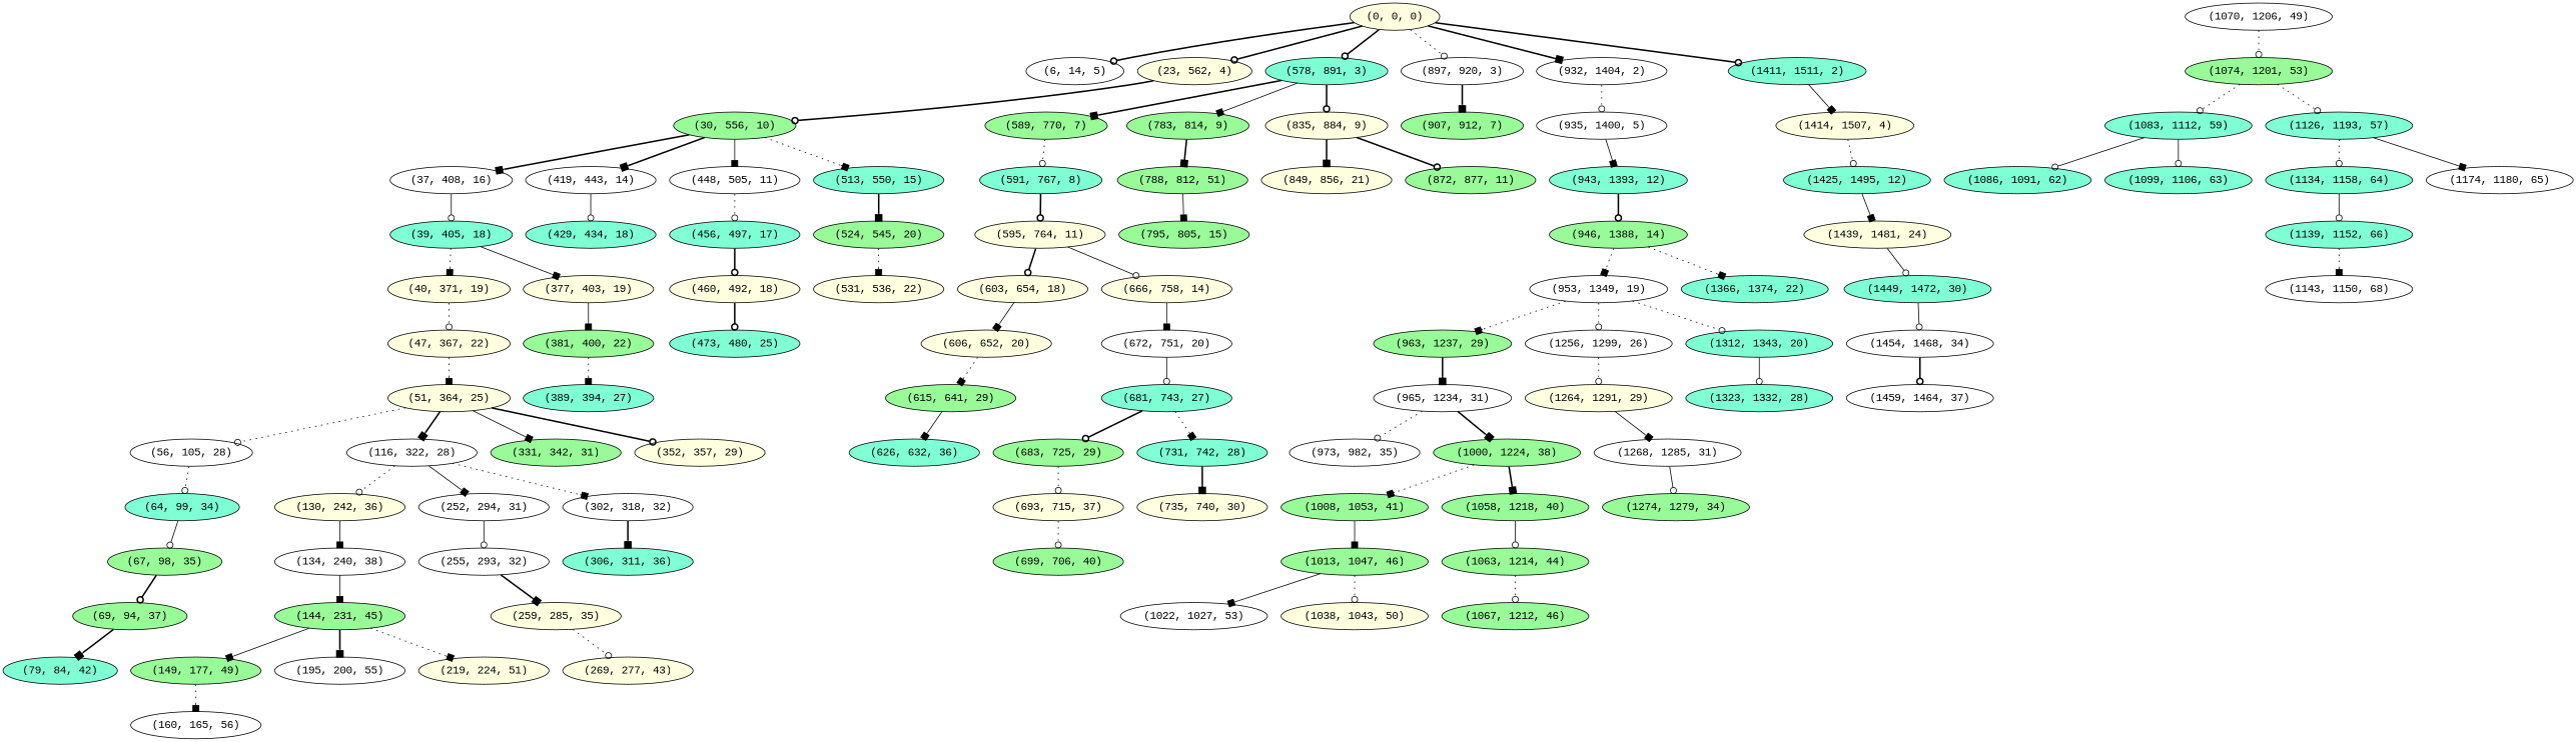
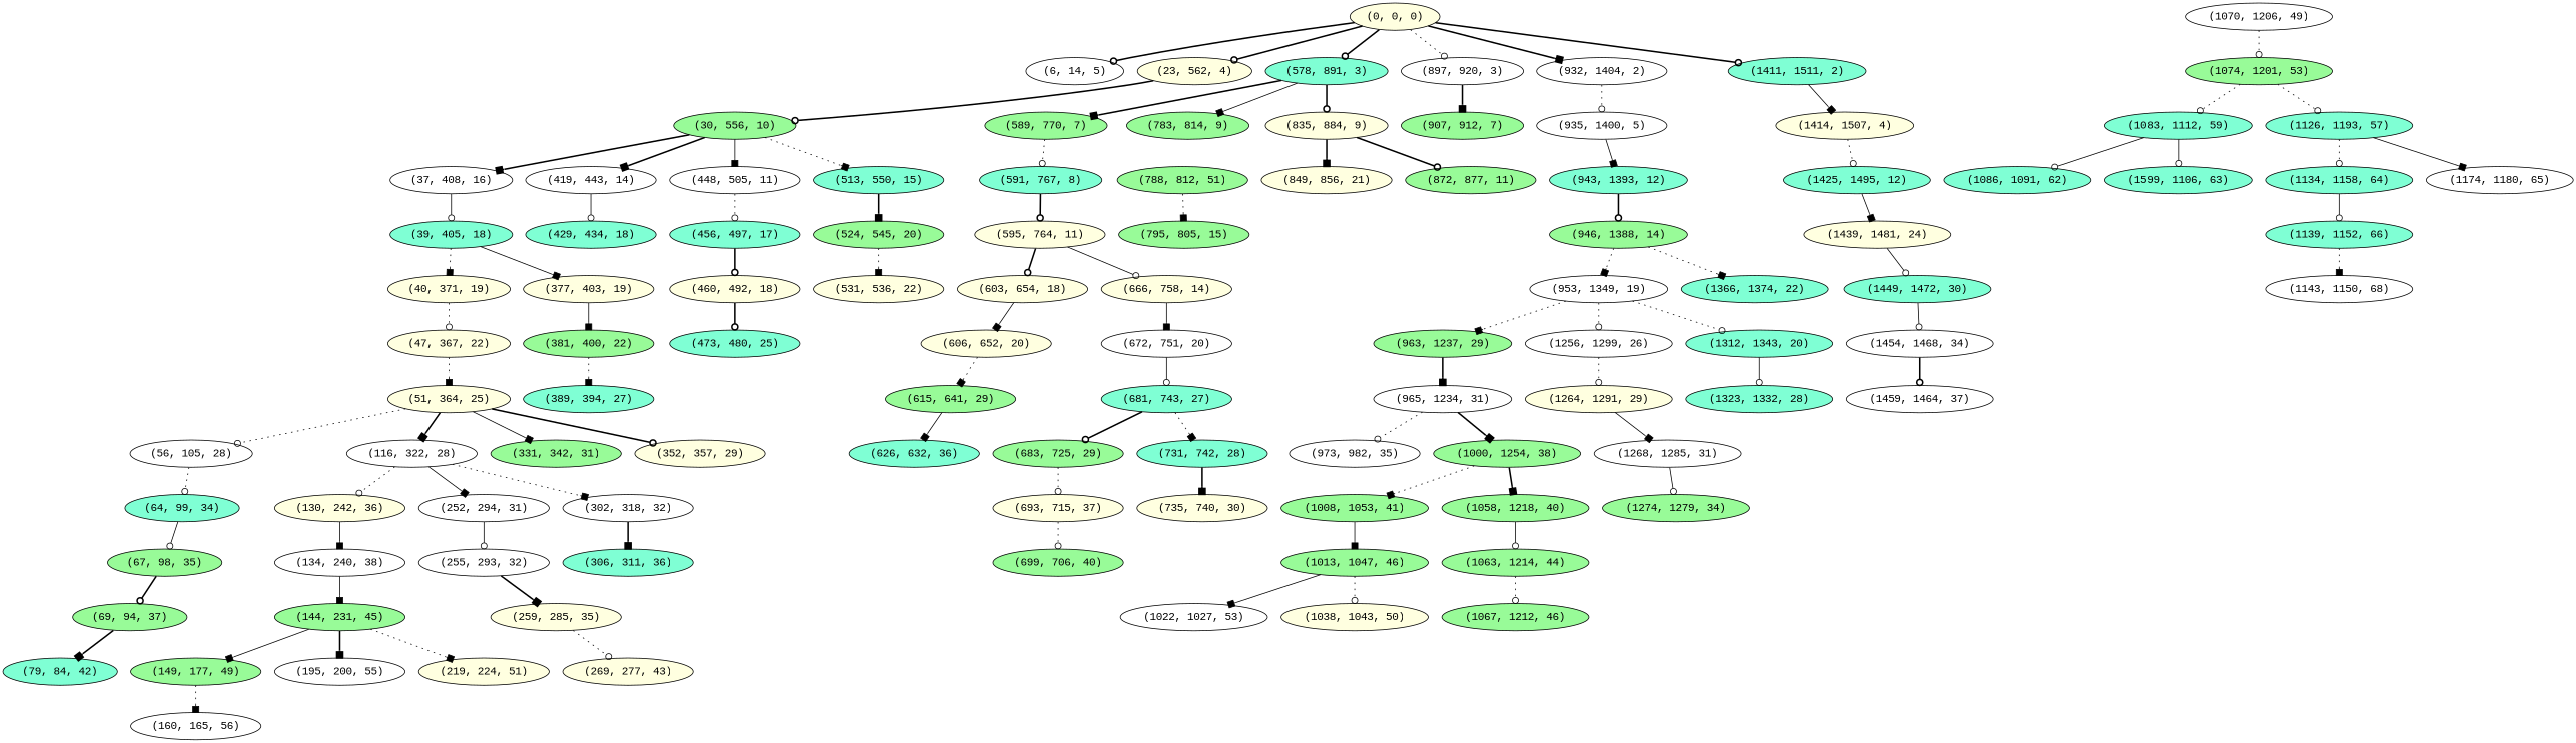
  digraph {
    fontname="Liberation Mono"
    node [fillcolor=white fontname="Liberation Mono" style=filled]
    edge [arrowhead=odot fontname="Liberation Mono" style=dotted]
    "(0, 0, 0)" [fillcolor=lightyellow]
    "(6, 14, 5)"
    "(23, 562, 4)" [fillcolor=lightyellow]
    "(578, 891, 3)" [fillcolor=aquamarine]
    "(897, 920, 3)"
    "(932, 1404, 2)"
    "(1411, 1511, 2)" [fillcolor=aquamarine]
    "(30, 556, 10)" [fillcolor=palegreen]
    "(589, 770, 7)" [fillcolor=palegreen]
    "(783, 814, 9)" [fillcolor=palegreen]
    "(835, 884, 9)" [fillcolor=lightyellow]
    "(907, 912, 7)" [fillcolor=palegreen]
    "(935, 1400, 5)"
    "(1414, 1507, 4)" [fillcolor=lightyellow]
    "(37, 408, 16)"
    "(419, 443, 14)"
    "(448, 505, 11)"
    "(513, 550, 15)" [fillcolor=aquamarine]
    "(39, 405, 18)" [fillcolor=aquamarine]
    "(429, 434, 18)" [fillcolor=aquamarine]
    "(456, 497, 17)" [fillcolor=aquamarine]
    "(524, 545, 20)" [fillcolor=palegreen]
    "(40, 371, 19)" [fillcolor=lightyellow]
    "(377, 403, 19)" [fillcolor=lightyellow]
    "(47, 367, 22)" [fillcolor=lightyellow]
    "(381, 400, 22)" [fillcolor=palegreen]
    "(51, 364, 25)" [fillcolor=lightyellow]
    "(56, 105, 28)"
    "(116, 322, 28)"
    "(331, 342, 31)" [fillcolor=palegreen]
    "(352, 357, 29)" [fillcolor=lightyellow]
    "(64, 99, 34)" [fillcolor=aquamarine]
    "(130, 242, 36)" [fillcolor=lightyellow]
    "(252, 294, 31)"
    "(302, 318, 32)"
    "(67, 98, 35)" [fillcolor=palegreen]
    "(69, 94, 37)" [fillcolor=palegreen]
    "(79, 84, 42)" [fillcolor=aquamarine]
    "(134, 240, 38)"
    "(255, 293, 32)"
    "(306, 311, 36)" [fillcolor=aquamarine]
    "(144, 231, 45)" [fillcolor=palegreen]
    "(149, 177, 49)" [fillcolor=palegreen]
    "(195, 200, 55)"
    "(219, 224, 51)" [fillcolor=lightyellow]
    "(160, 165, 56)"
    "(259, 285, 35)" [fillcolor=lightyellow]
    "(269, 277, 43)" [fillcolor=lightyellow]
    "(389, 394, 27)" [fillcolor=aquamarine]
    "(460, 492, 18)" [fillcolor=lightyellow]
    "(473, 480, 25)" [fillcolor=aquamarine]
    "(531, 536, 22)" [fillcolor=lightyellow]
    "(591, 767, 8)" [fillcolor=aquamarine]
    n54 [fillcolor=palegreen label="(788, 812, 51)"]
    "(849, 856, 21)" [fillcolor=lightyellow]
    "(872, 877, 11)" [fillcolor=palegreen]
    "(595, 764, 11)" [fillcolor=lightyellow]
    "(603, 654, 18)" [fillcolor=lightyellow]
    "(666, 758, 14)" [fillcolor=lightyellow]
    "(606, 652, 20)" [fillcolor=lightyellow]
    "(672, 751, 20)"
    "(615, 641, 29)" [fillcolor=palegreen]
    "(626, 632, 36)" [fillcolor=aquamarine]
    "(681, 743, 27)" [fillcolor=aquamarine]
    "(683, 725, 29)" [fillcolor=palegreen]
    "(731, 742, 28)" [fillcolor=aquamarine]
    "(693, 715, 37)" [fillcolor=lightyellow]
    "(735, 740, 30)" [fillcolor=lightyellow]
    "(699, 706, 40)" [fillcolor=palegreen]
    "(795, 805, 15)" [fillcolor=palegreen]
    "(943, 1393, 12)" [fillcolor=aquamarine]
    "(946, 1388, 14)" [fillcolor=palegreen]
    "(953, 1349, 19)"
    "(1366, 1374, 22)" [fillcolor=aquamarine]
    "(963, 1237, 29)" [fillcolor=palegreen]
    "(1256, 1299, 26)"
    "(1312, 1343, 20)" [fillcolor=aquamarine]
    "(965, 1234, 31)"
    "(1264, 1291, 29)" [fillcolor=lightyellow]
    "(1323, 1332, 28)" [fillcolor=aquamarine]
    "(973, 982, 35)"
-   "(1000, 1224, 38)" [fillcolor=palegreen]
+   "(1000, 1224, 38)" [fillcolor=palegreen label="(1000, 1254, 38)"]
    "(1008, 1053, 41)" [fillcolor=palegreen]
    "(1058, 1218, 40)" [fillcolor=palegreen]
    "(1013, 1047, 46)" [fillcolor=palegreen]
    "(1063, 1214, 44)" [fillcolor=palegreen]
    "(1022, 1027, 53)"
    "(1038, 1043, 50)" [fillcolor=lightyellow]
    "(1067, 1212, 46)" [fillcolor=palegreen]
    "(1074, 1201, 53)" [fillcolor=palegreen]
    "(1070, 1206, 49)"
    "(1083, 1112, 59)" [fillcolor=aquamarine]
    "(1126, 1193, 57)" [fillcolor=aquamarine]
    "(1086, 1091, 62)" [fillcolor=aquamarine]
-   "(1099, 1106, 63)" [fillcolor=aquamarine]
+   "(1099, 1106, 63)" [fillcolor=aquamarine label="(1599, 1106, 63)"]
    "(1134, 1158, 64)" [fillcolor=aquamarine]
    "(1174, 1180, 65)"
    "(1139, 1152, 66)" [fillcolor=aquamarine]
    "(1143, 1150, 68)"
    "(1268, 1285, 31)"
    "(1274, 1279, 34)" [fillcolor=palegreen]
    "(1425, 1495, 12)" [fillcolor=aquamarine]
    "(1439, 1481, 24)" [fillcolor=lightyellow]
    "(1449, 1472, 30)" [fillcolor=aquamarine]
    "(1454, 1468, 34)"
    "(1459, 1464, 37)"
    "(0, 0, 0)" -> "(6, 14, 5)" [style=bold]
    "(0, 0, 0)" -> "(23, 562, 4)" [style=bold]
    "(0, 0, 0)" -> "(578, 891, 3)" [style=bold]
    "(0, 0, 0)" -> "(897, 920, 3)"
    "(0, 0, 0)" -> "(932, 1404, 2)" [arrowhead=box style=bold]
    "(0, 0, 0)" -> "(1411, 1511, 2)" [style=bold]
    "(23, 562, 4)" -> "(30, 556, 10)" [style=bold]
    "(578, 891, 3)" -> "(589, 770, 7)" [arrowhead=box style=bold]
    "(578, 891, 3)" -> "(783, 814, 9)" [arrowhead=box style=solid]
    "(578, 891, 3)" -> "(835, 884, 9)" [style=bold]
    "(897, 920, 3)" -> "(907, 912, 7)" [arrowhead=box style=bold]
    "(932, 1404, 2)" -> "(935, 1400, 5)"
    "(1411, 1511, 2)" -> "(1414, 1507, 4)" [arrowhead=box style=solid]
    "(30, 556, 10)" -> "(37, 408, 16)" [arrowhead=box style=bold]
    "(30, 556, 10)" -> "(419, 443, 14)" [arrowhead=box style=bold]
    "(30, 556, 10)" -> "(448, 505, 11)" [arrowhead=box style=solid]
    "(30, 556, 10)" -> "(513, 550, 15)" [arrowhead=box]
    "(589, 770, 7)" -> "(591, 767, 8)"
-   "(783, 814, 9)" -> n54 [arrowhead=box style=bold]
    "(835, 884, 9)" -> "(849, 856, 21)" [arrowhead=box style=bold]
    "(835, 884, 9)" -> "(872, 877, 11)" [style=bold]
    "(935, 1400, 5)" -> "(943, 1393, 12)" [arrowhead=box style=solid]
    "(1414, 1507, 4)" -> "(1425, 1495, 12)"
    "(37, 408, 16)" -> "(39, 405, 18)" [style=solid]
    "(419, 443, 14)" -> "(429, 434, 18)" [style=solid]
    "(448, 505, 11)" -> "(456, 497, 17)"
    "(513, 550, 15)" -> "(524, 545, 20)" [arrowhead=box style=bold]
    "(39, 405, 18)" -> "(40, 371, 19)" [arrowhead=box]
    "(39, 405, 18)" -> "(377, 403, 19)" [arrowhead=box style=solid]
    "(456, 497, 17)" -> "(460, 492, 18)" [style=bold]
    "(524, 545, 20)" -> "(531, 536, 22)" [arrowhead=box]
    "(40, 371, 19)" -> "(47, 367, 22)"
    "(377, 403, 19)" -> "(381, 400, 22)" [arrowhead=box style=solid]
    "(47, 367, 22)" -> "(51, 364, 25)" [arrowhead=box]
    "(381, 400, 22)" -> "(389, 394, 27)" [arrowhead=box]
    "(51, 364, 25)" -> "(56, 105, 28)"
    "(51, 364, 25)" -> "(116, 322, 28)" [arrowhead=box style=bold]
    "(51, 364, 25)" -> "(331, 342, 31)" [arrowhead=box style=solid]
    "(51, 364, 25)" -> "(352, 357, 29)" [style=bold]
    "(56, 105, 28)" -> "(64, 99, 34)"
    "(116, 322, 28)" -> "(130, 242, 36)"
    "(116, 322, 28)" -> "(252, 294, 31)" [arrowhead=box style=solid]
    "(116, 322, 28)" -> "(302, 318, 32)" [arrowhead=box]
    "(64, 99, 34)" -> "(67, 98, 35)" [style=solid]
    "(130, 242, 36)" -> "(134, 240, 38)" [arrowhead=box style=solid]
    "(252, 294, 31)" -> "(255, 293, 32)" [style=solid]
    "(302, 318, 32)" -> "(306, 311, 36)" [arrowhead=box style=bold]
    "(67, 98, 35)" -> "(69, 94, 37)" [style=bold]
    "(69, 94, 37)" -> "(79, 84, 42)" [arrowhead=box style=bold]
    "(134, 240, 38)" -> "(144, 231, 45)" [arrowhead=box style=solid]
    "(255, 293, 32)" -> "(259, 285, 35)" [arrowhead=box style=bold]
    "(144, 231, 45)" -> "(149, 177, 49)" [arrowhead=box style=solid]
    "(144, 231, 45)" -> "(195, 200, 55)" [arrowhead=box style=bold]
    "(144, 231, 45)" -> "(219, 224, 51)" [arrowhead=box]
    "(149, 177, 49)" -> "(160, 165, 56)" [arrowhead=box]
    "(259, 285, 35)" -> "(269, 277, 43)"
    "(460, 492, 18)" -> "(473, 480, 25)" [style=bold]
    "(591, 767, 8)" -> "(595, 764, 11)" [style=bold]
-   n54 -> "(795, 805, 15)" [arrowhead=box style=solid]
+   n54 -> "(795, 805, 15)" [arrowhead=box]
    "(595, 764, 11)" -> "(603, 654, 18)" [style=bold]
    "(595, 764, 11)" -> "(666, 758, 14)" [style=solid]
    "(603, 654, 18)" -> "(606, 652, 20)" [arrowhead=box style=solid]
    "(666, 758, 14)" -> "(672, 751, 20)" [arrowhead=box style=solid]
    "(606, 652, 20)" -> "(615, 641, 29)" [arrowhead=box]
    "(672, 751, 20)" -> "(681, 743, 27)" [style=solid]
    "(615, 641, 29)" -> "(626, 632, 36)" [arrowhead=box style=solid]
    "(681, 743, 27)" -> "(683, 725, 29)" [style=bold]
    "(681, 743, 27)" -> "(731, 742, 28)" [arrowhead=box]
    "(683, 725, 29)" -> "(693, 715, 37)"
    "(731, 742, 28)" -> "(735, 740, 30)" [arrowhead=box style=bold]
    "(693, 715, 37)" -> "(699, 706, 40)"
    "(943, 1393, 12)" -> "(946, 1388, 14)" [style=bold]
    "(946, 1388, 14)" -> "(953, 1349, 19)" [arrowhead=box]
    "(946, 1388, 14)" -> "(1366, 1374, 22)" [arrowhead=box]
    "(953, 1349, 19)" -> "(963, 1237, 29)" [arrowhead=box]
    "(953, 1349, 19)" -> "(1256, 1299, 26)"
    "(953, 1349, 19)" -> "(1312, 1343, 20)"
    "(963, 1237, 29)" -> "(965, 1234, 31)" [arrowhead=box style=bold]
    "(1256, 1299, 26)" -> "(1264, 1291, 29)"
    "(1312, 1343, 20)" -> "(1323, 1332, 28)" [style=solid]
    "(965, 1234, 31)" -> "(973, 982, 35)"
    "(965, 1234, 31)" -> "(1000, 1224, 38)" [arrowhead=box style=bold]
    "(1264, 1291, 29)" -> "(1268, 1285, 31)" [arrowhead=box style=solid]
    "(1000, 1224, 38)" -> "(1008, 1053, 41)" [arrowhead=box]
    "(1000, 1224, 38)" -> "(1058, 1218, 40)" [arrowhead=box style=bold]
    "(1008, 1053, 41)" -> "(1013, 1047, 46)" [arrowhead=box style=solid]
    "(1058, 1218, 40)" -> "(1063, 1214, 44)" [style=solid]
    "(1013, 1047, 46)" -> "(1022, 1027, 53)" [arrowhead=box style=solid]
    "(1013, 1047, 46)" -> "(1038, 1043, 50)"
    "(1063, 1214, 44)" -> "(1067, 1212, 46)"
    "(1074, 1201, 53)" -> "(1083, 1112, 59)"
    "(1074, 1201, 53)" -> "(1126, 1193, 57)"
    "(1070, 1206, 49)" -> "(1074, 1201, 53)"
    "(1083, 1112, 59)" -> "(1086, 1091, 62)" [style=solid]
    "(1083, 1112, 59)" -> "(1099, 1106, 63)" [style=solid]
    "(1126, 1193, 57)" -> "(1134, 1158, 64)"
    "(1126, 1193, 57)" -> "(1174, 1180, 65)" [arrowhead=box style=solid]
    "(1134, 1158, 64)" -> "(1139, 1152, 66)" [style=solid]
    "(1139, 1152, 66)" -> "(1143, 1150, 68)" [arrowhead=box]
    "(1268, 1285, 31)" -> "(1274, 1279, 34)" [style=solid]
    "(1425, 1495, 12)" -> "(1439, 1481, 24)" [arrowhead=box style=solid]
    "(1439, 1481, 24)" -> "(1449, 1472, 30)" [style=solid]
    "(1449, 1472, 30)" -> "(1454, 1468, 34)" [style=solid]
    "(1454, 1468, 34)" -> "(1459, 1464, 37)" [style=bold]
  }
